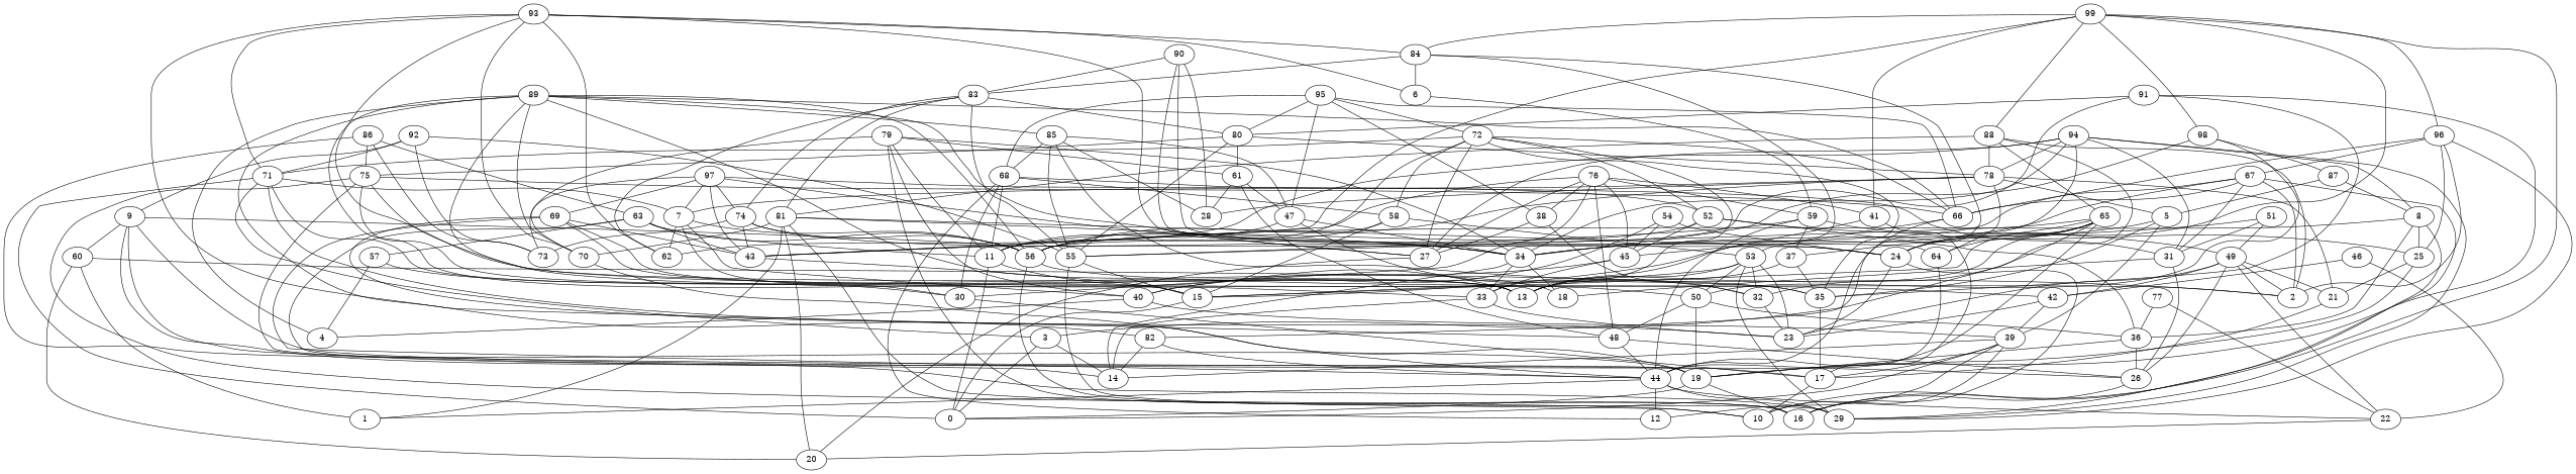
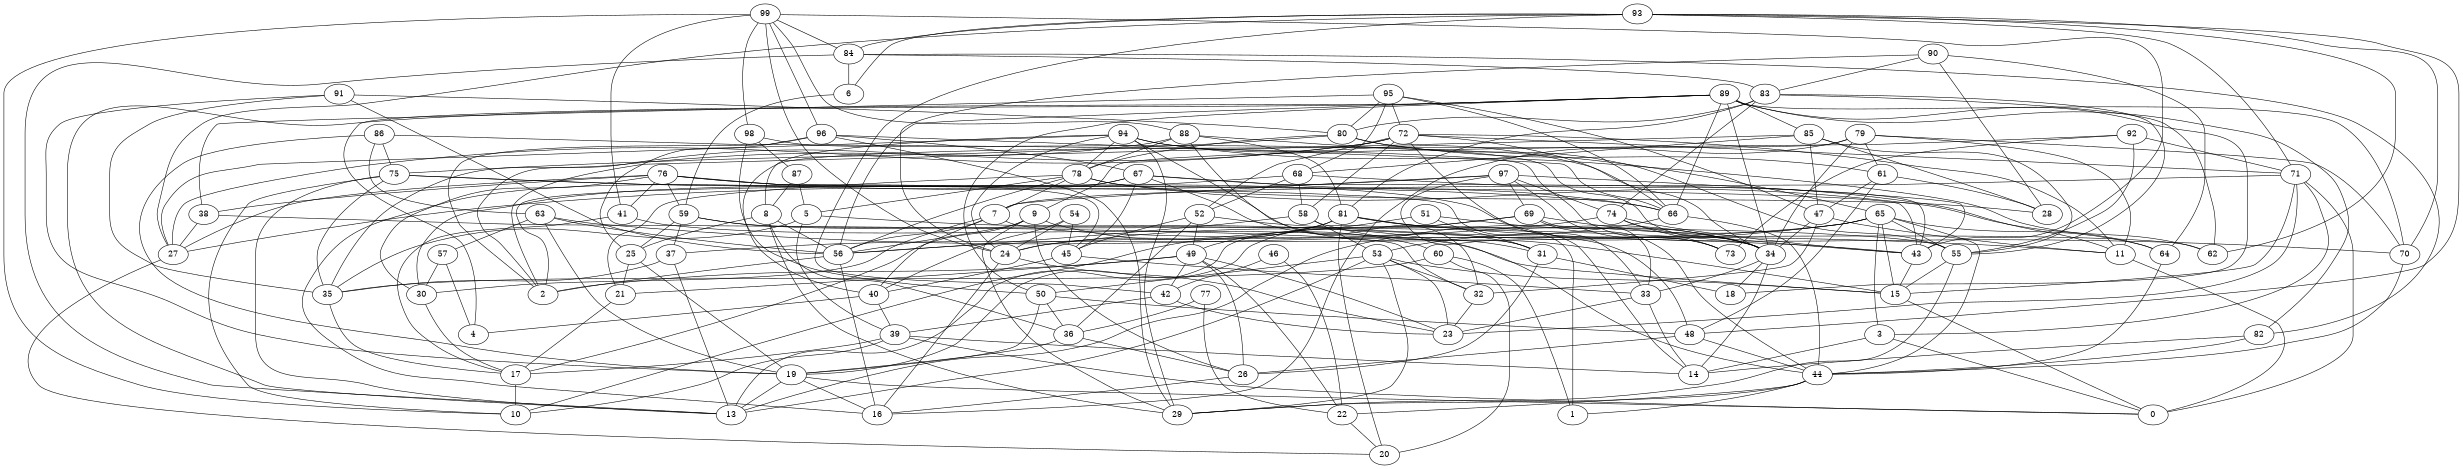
  digraph {
    edge [color=black dir=none]
    91
    35
    19
    80
    56
    17
    0
    13
    16
    55
    75
    78
    61
    89
    34
    18
    4
    66
    70
    82
    50
    85
    14
    33
    2
    15
    93
    62
    71
    84
    6
    48
    27
    42
    7
    3
    23
    83
    92
    73
    9
    81
    74
    24
    20
    1
    10
    29
    63
    57
    43
    11
    30
    69
    44
    22
-   12
    95
    38
    68
    47
    32
    59
    58
    52
    53
    26
    40
    8
    36
    25
    97
    31
    87
    5
    39
    77
    90
    28
    64
    88
    65
    45
    21
    98
    72
    49
    67
    37
    41
    79
    99
    96
    94
    60
    46
    86
    51
    76
    54
    subgraph sub_1 {
      91
      35
      19
      80
      56
      17
      0
      13
      16
      55
      75
      78
      61
      89
      34
      18
      4
      66
      70
      82
      50
      85
      14
      33
      2
      15
      93
      62
      71
      84
      6
      48
      27
      42
      7
      3
      23
      83
      92
      73
      9
      81
      74
      24
      20
      1
      10
      29
      63
      57
      43
      11
      30
      69
      44
      22
-     12
      95
      38
      68
      47
      32
      59
      58
      52
      53
      26
      40
      8
      36
      25
      97
      31
      87
      5
      39
      77
      90
      28
      64
      88
      65
      45
      21
      98
      72
      49
      67
      37
      41
      79
      99
      96
      94
      60
      46
      86
      51
      76
      54
    }
    91 -> 35
    91 -> 19
    91 -> 80
    91 -> 56
    35 -> 17
    19 -> 0
-   11 -> 13
+   19 -> 13
    19 -> 16
    80 -> 55
    80 -> 75
    80 -> 78
    80 -> 61
    56 -> 16
    56 -> 2
    17 -> 10
    55 -> 15
    55 -> 29
    75 -> 35
    75 -> 13
    75 -> 66
    75 -> 14
    75 -> 10
    78 -> 56
    78 -> 7
    78 -> 5
    78 -> 28
    78 -> 64
    78 -> 21
    61 -> 48
    61 -> 47
    61 -> 28
    89 -> 56
    89 -> 13
    89 -> 34
    89 -> 18
    89 -> 4
    89 -> 66
    89 -> 70
    89 -> 82
    89 -> 50
    89 -> 85
    34 -> 18
    34 -> 14
    34 -> 33
    66 -> 44
    66 -> 53
    70 -> 44
    82 -> 14
    82 -> 44
    50 -> 19
    50 -> 48
    50 -> 36
    85 -> 55
    85 -> 2
    85 -> 68
    85 -> 47
    85 -> 28
    33 -> 14
    33 -> 23
    15 -> 0
    93 -> 70
    93 -> 62
    93 -> 71
    93 -> 84
    93 -> 6
    93 -> 48
    93 -> 27
    93 -> 42
    71 -> 0
    71 -> 15
    71 -> 7
    71 -> 3
    71 -> 23
    84 -> 13
    84 -> 82
    84 -> 6
    84 -> 83
    6 -> 59
    48 -> 44
    48 -> 26
    27 -> 20
    42 -> 23
    42 -> 39
    7 -> 56
    7 -> 62
    7 -> 30
    7 -> 40
    3 -> 0
    3 -> 14
    83 -> 80
    83 -> 55
    83 -> 62
    83 -> 81
    83 -> 74
    92 -> 55
    92 -> 71
    92 -> 73
    92 -> 9
    9 -> 56
    9 -> 17
    9 -> 29
    9 -> 26
    9 -> 60
    81 -> 34
    81 -> 70
    81 -> 24
    81 -> 20
    81 -> 1
    81 -> 10
    74 -> 56
    74 -> 34
    74 -> 73
    74 -> 43
    24 -> 16
    24 -> 23
    63 -> 19
    63 -> 56
    63 -> 57
    63 -> 43
-   63 -> 11
    57 -> 4
    57 -> 30
    43 -> 15
    11 -> 0
    30 -> 17
    69 -> 19
    69 -> 13
    69 -> 33
    69 -> 43
    69 -> 44
    44 -> 1
    44 -> 29
    44 -> 22
-   44 -> 12
    22 -> 20
    95 -> 80
    95 -> 66
    95 -> 38
    95 -> 68
    95 -> 47
    95 -> 72
    38 -> 27
    38 -> 32
    68 -> 11
    68 -> 30
-   68 -> 12
    68 -> 58
    68 -> 52
    47 -> 34
    47 -> 11
    47 -> 32
    32 -> 23
    59 -> 55
    59 -> 44
    59 -> 25
    59 -> 37
    58 -> 56
    58 -> 15
    58 -> 53
    52 -> 11
    52 -> 36
    52 -> 45
    52 -> 49
    53 -> 13
    53 -> 50
    53 -> 15
    53 -> 23
    53 -> 29
    53 -> 32
    26 -> 16
    40 -> 4
    40 -> 39
    8 -> 56
    8 -> 29
    8 -> 36
    8 -> 25
    36 -> 19
    36 -> 26
    25 -> 19
    25 -> 21
    97 -> 27
    97 -> 7
    97 -> 73
    97 -> 74
    97 -> 43
    97 -> 69
    97 -> 31
    31 -> 18
    31 -> 26
    87 -> 8
    87 -> 5
    5 -> 35
    5 -> 34
    5 -> 39
    39 -> 17
    39 -> 0
    39 -> 14
    39 -> 10
-   39 -> 12
    77 -> 22
    77 -> 36
    90 -> 83
    90 -> 24
    90 -> 28
    90 -> 64
    64 -> 44
    88 -> 78
    88 -> 2
    88 -> 81
    88 -> 32
    88 -> 65
    65 -> 13
    65 -> 55
    65 -> 15
    65 -> 3
    65 -> 24
    65 -> 44
    65 -> 64
    65 -> 37
    45 -> 33
    45 -> 40
    21 -> 17
    98 -> 34
    98 -> 50
    98 -> 87
    72 -> 35
    72 -> 66
    72 -> 33
    72 -> 71
    72 -> 27
    72 -> 11
    72 -> 58
    72 -> 52
    49 -> 2
    49 -> 42
    49 -> 23
    49 -> 22
    49 -> 26
    49 -> 21
    67 -> 16
    67 -> 66
    67 -> 2
    67 -> 43
    67 -> 31
    67 -> 45
    37 -> 35
    37 -> 13
    41 -> 17
    41 -> 15
    79 -> 16
    79 -> 61
    79 -> 34
    79 -> 70
    79 -> 11
    79 -> 40
    99 -> 84
    99 -> 24
    99 -> 10
    99 -> 43
    99 -> 88
    99 -> 98
    99 -> 41
    99 -> 96
    96 -> 66
    96 -> 2
    96 -> 29
    96 -> 25
    96 -> 67
    94 -> 78
    94 -> 34
    94 -> 62
    94 -> 27
    94 -> 24
    94 -> 29
    94 -> 8
    94 -> 31
    60 -> 35
    60 -> 20
    60 -> 1
    46 -> 42
    46 -> 22
    86 -> 19
    86 -> 75
    86 -> 73
    86 -> 63
    51 -> 34
    51 -> 31
    51 -> 49
    76 -> 48
    76 -> 27
    76 -> 43
    76 -> 30
    76 -> 38
    76 -> 59
    76 -> 45
    76 -> 41
    54 -> 24
    54 -> 40
    54 -> 45
  }
